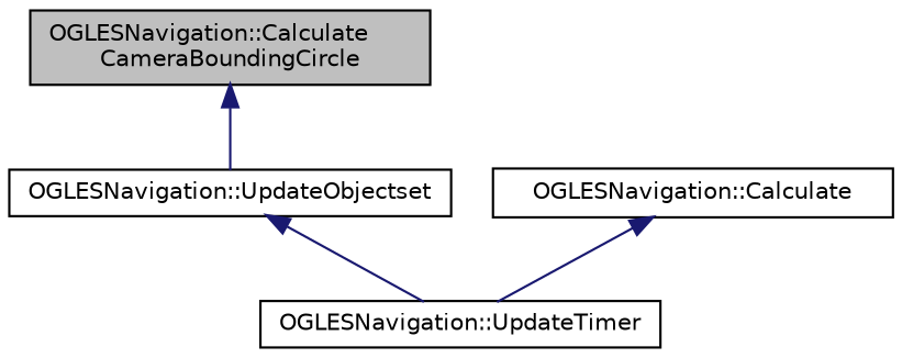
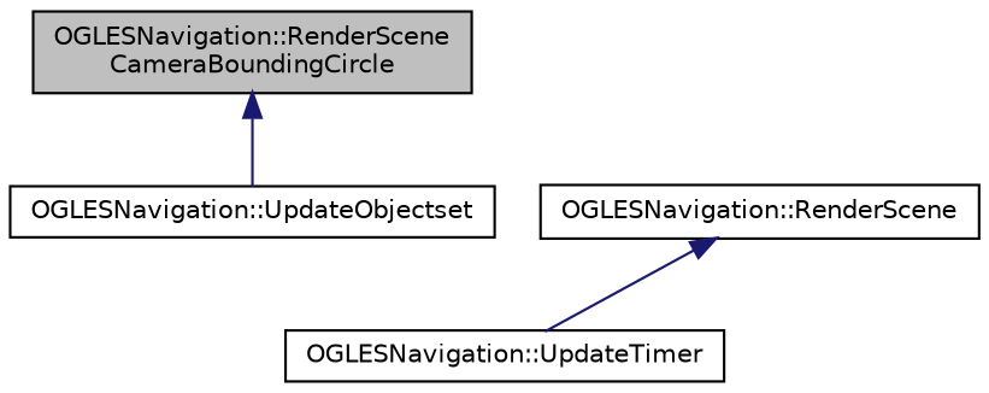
  digraph {
    rankdir=TB
    node [color=black fillcolor=white fontname=Helvetica fontsize=10 shape=record style=filled]
    edge [color=midnightblue dir=back fontname=Helvetica fontsize=10 labelfontname=Helvetica labelfontsize=10 style=solid]
-   n1 [fillcolor=grey75 fontcolor=black height=0.2 label="OGLESNavigation::Calculate\lCameraBoundingCircle" width=0.4]
+   n1 [fillcolor=grey75 fontcolor=black height=0.2 label="OGLESNavigation::RenderScene\lCameraBoundingCircle" width=0.4]
    n2 [height=0.2 label="OGLESNavigation::UpdateObjectset" width=0.4]
    n3 [height=0.2 label="OGLESNavigation::UpdateTimer" width=0.4]
-   n4 [height=0.2 label="OGLESNavigation::Calculate" width=0.4]
+   n4 [height=0.2 label="OGLESNavigation::RenderScene" width=0.4]
    n1 -> n2
-   n2 -> n3
    n4 -> n3
  }
